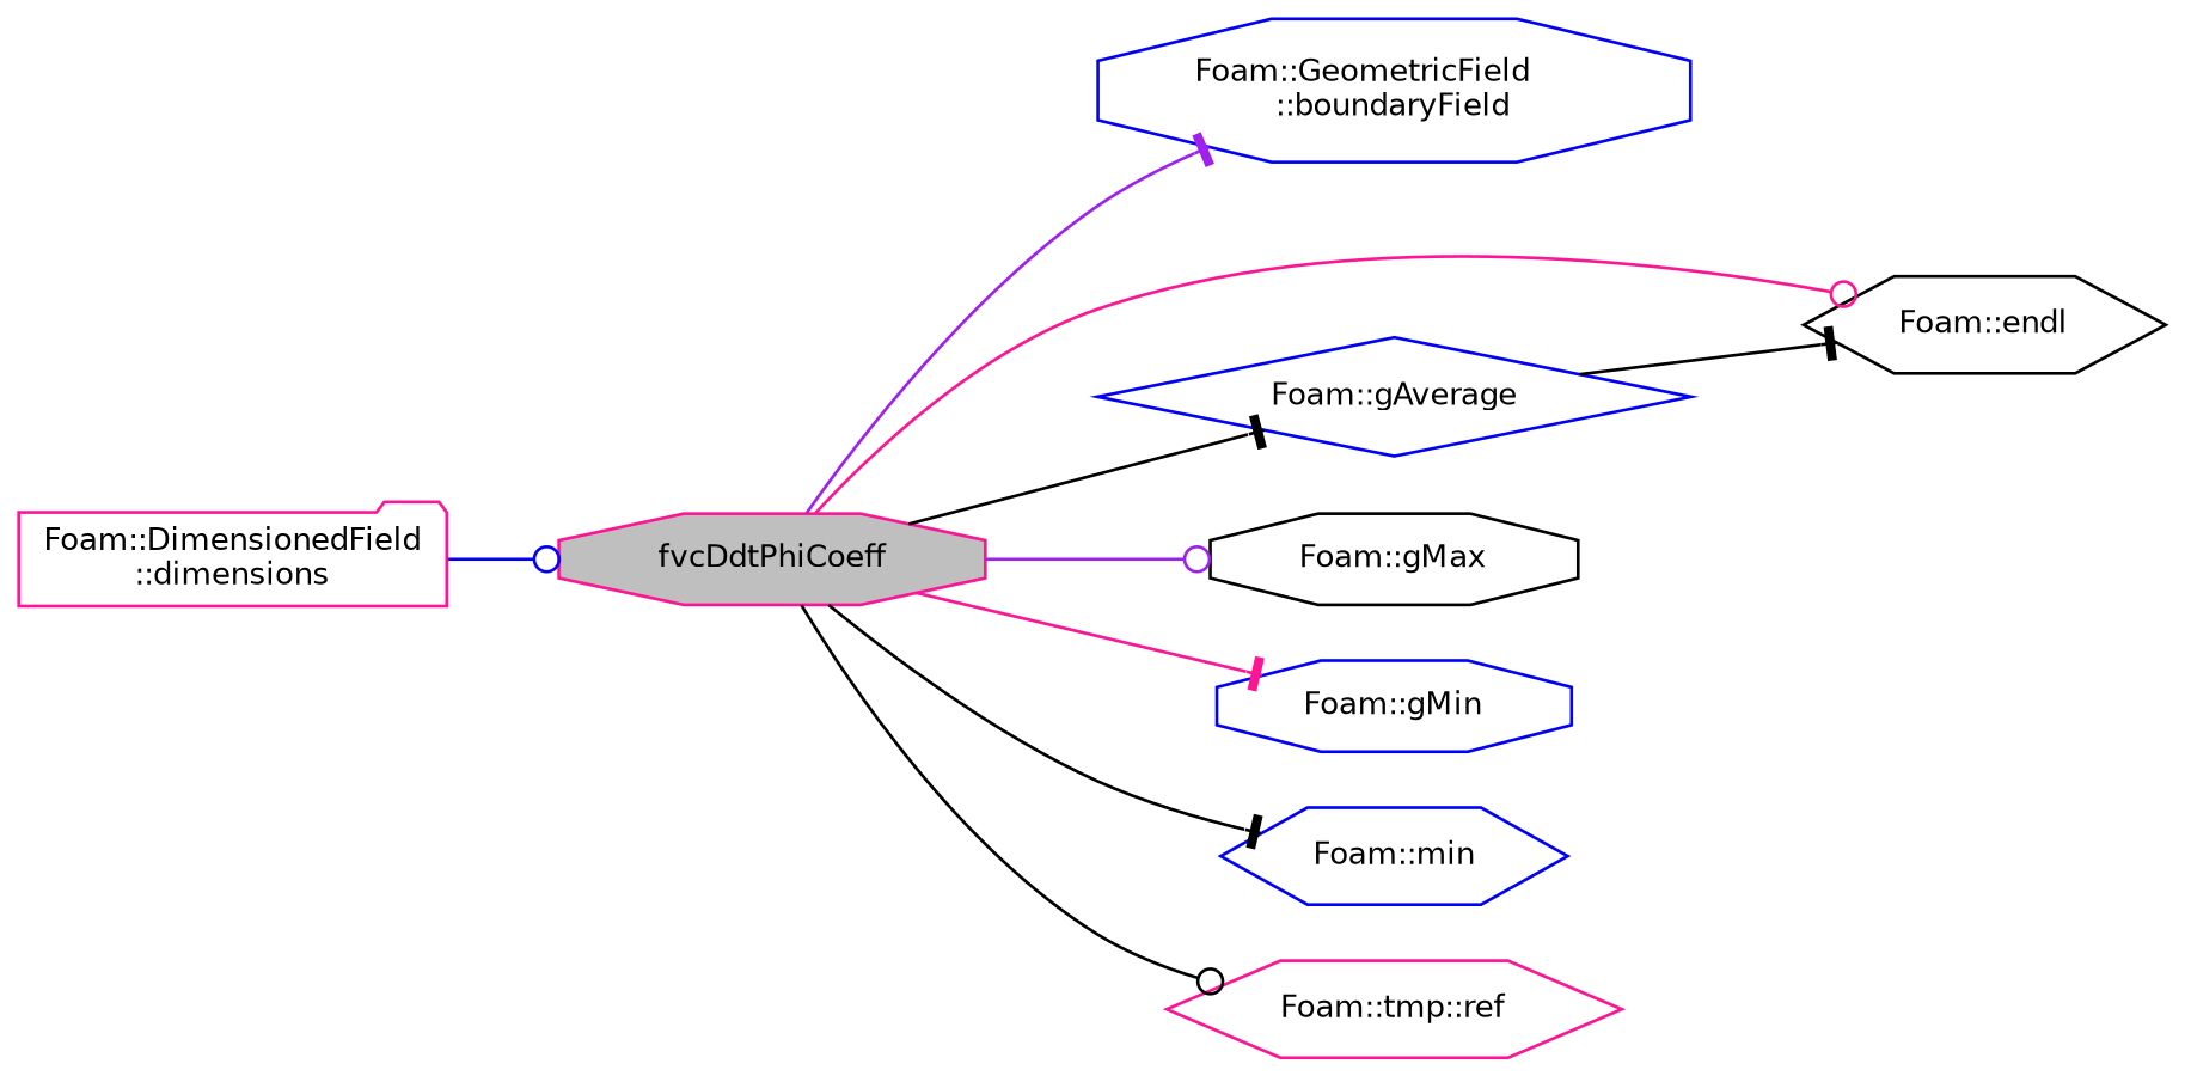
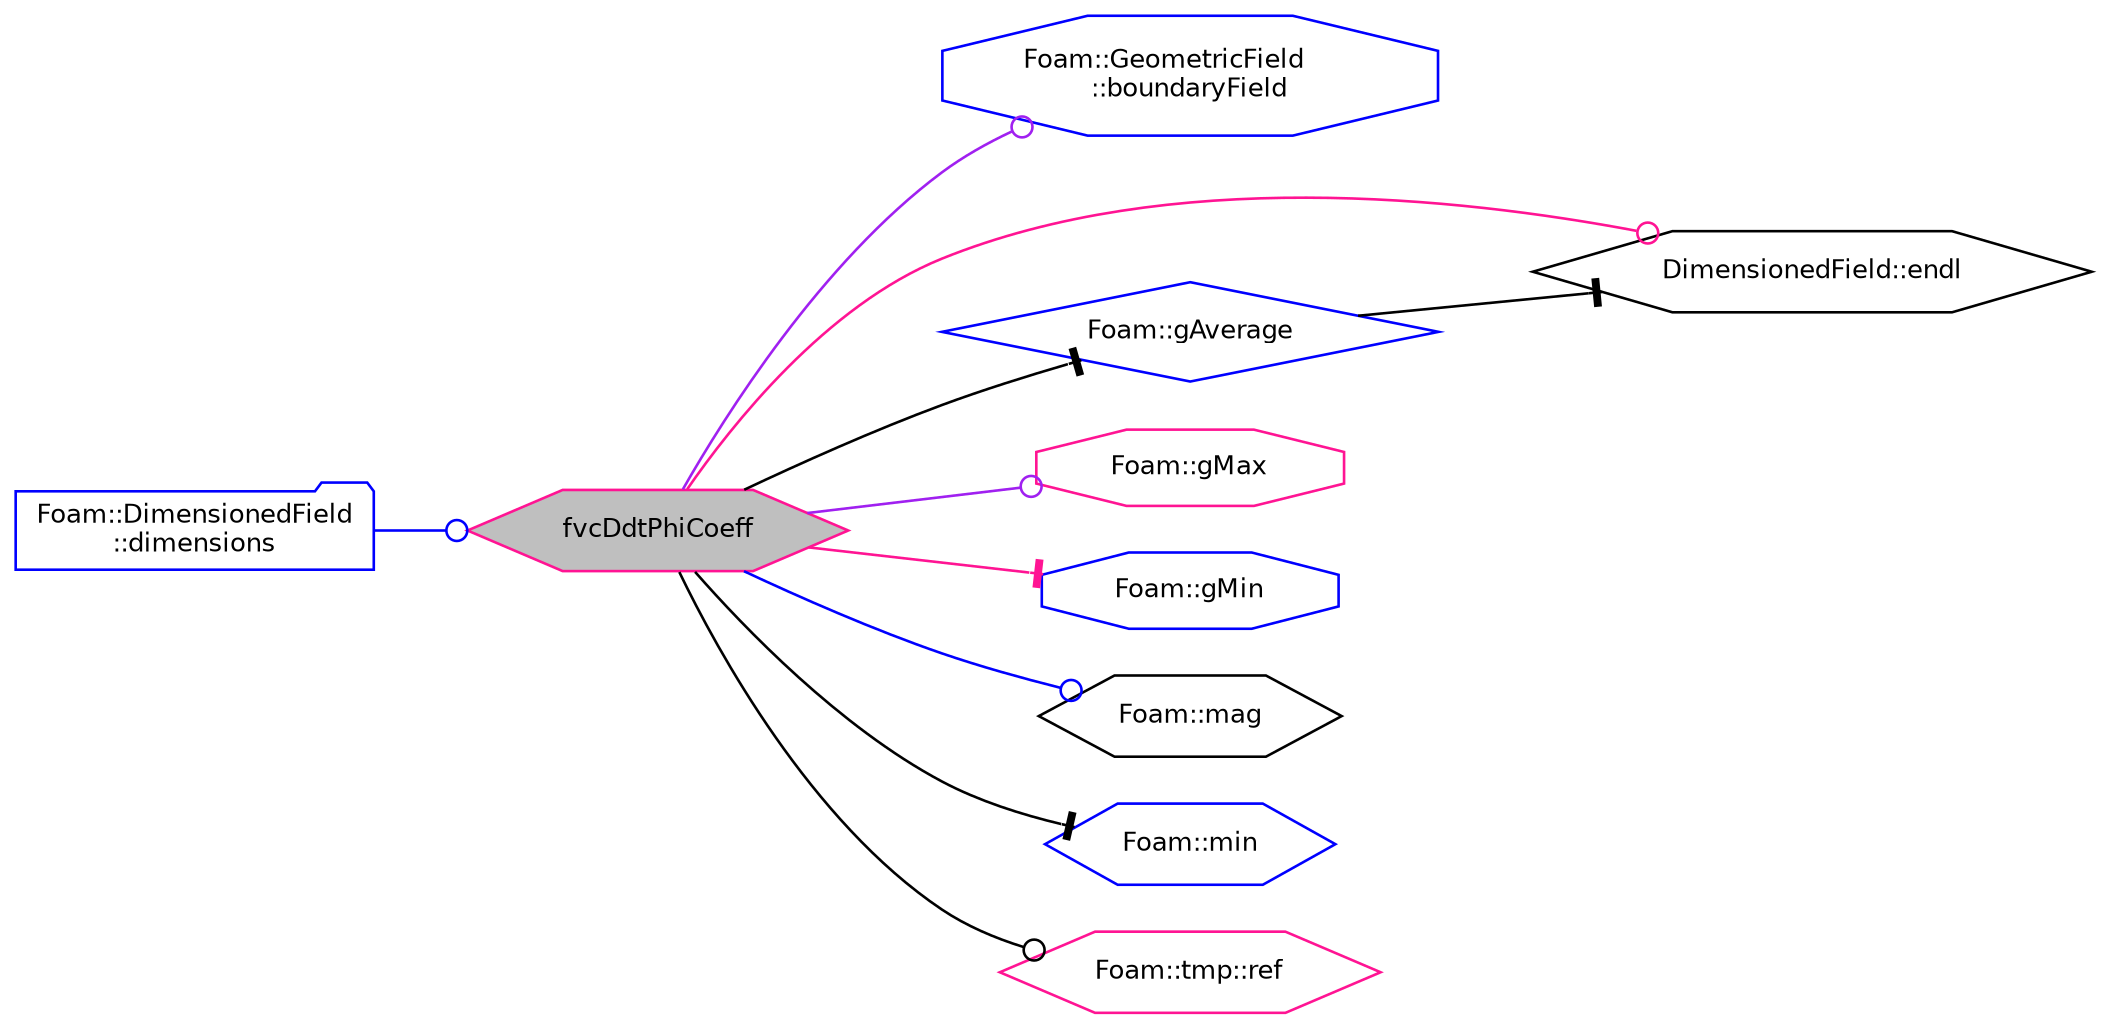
  digraph {
    rankdir=LR
    node [color=blue fontname=Helvetica fontsize=10 shape=hexagon]
    edge [arrowhead=tee color=black fontname=Helvetica fontsize=10 labelfontname=Helvetica labelfontsize=10 style=solid]
-   n1 [color=deeppink fillcolor=grey75 fontcolor=black height=0.2 label=fvcDdtPhiCoeff shape=octagon style=filled width=0.4]
+   n1 [color=deeppink fillcolor=grey75 fontcolor=black height=0.2 label=fvcDdtPhiCoeff style=filled width=0.4]
    n2 [height=0.2 label="Foam::GeometricField\l::boundaryField" shape=octagon width=0.4]
-   n3 [color=black height=0.2 label="Foam::endl" width=0.4]
+   n3 [color=black height=0.2 label="DimensionedField::endl" width=0.4]
    n4 [height=0.2 label="Foam::gAverage" shape=diamond width=0.4]
-   n5 [color=black height=0.2 label="Foam::gMax" shape=octagon width=0.4]
+   n5 [color=deeppink height=0.2 label="Foam::gMax" shape=octagon width=0.4]
    n6 [height=0.2 label="Foam::gMin" shape=octagon width=0.4]
+   n7 [color=black height=0.2 label="Foam::mag" width=0.4]
    n8 [height=0.2 label="Foam::min" width=0.4]
    n9 [color=deeppink height=0.2 label="Foam::tmp::ref" width=0.4]
-   n10 [color=deeppink height=0.2 label="Foam::DimensionedField\l::dimensions" shape=folder width=0.4]
-   n1 -> n2 [color=purple]
+   n10 [height=0.2 label="Foam::DimensionedField\l::dimensions" shape=folder width=0.4]
+   n1 -> n2 [arrowhead=odot color=purple]
    n1 -> n3 [arrowhead=odot color=deeppink]
    n1 -> n4
    n1 -> n5 [arrowhead=odot color=purple]
    n1 -> n6 [color=deeppink]
+   n1 -> n7 [arrowhead=odot color=blue]
    n1 -> n8
    n1 -> n9 [arrowhead=odot]
    n4 -> n3
    n10 -> n1 [arrowhead=odot color=blue]
  }
